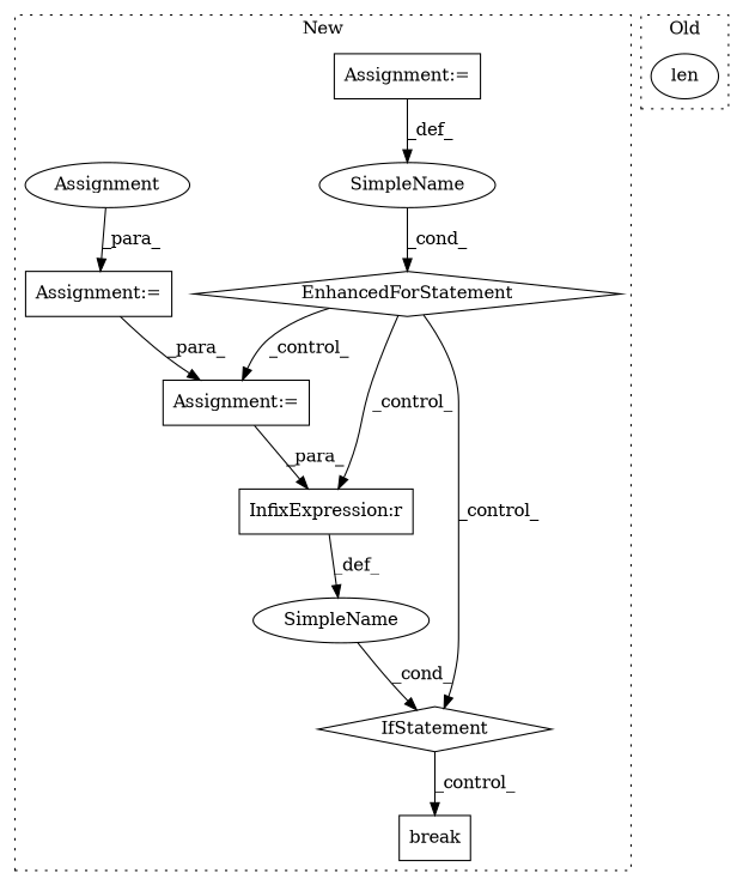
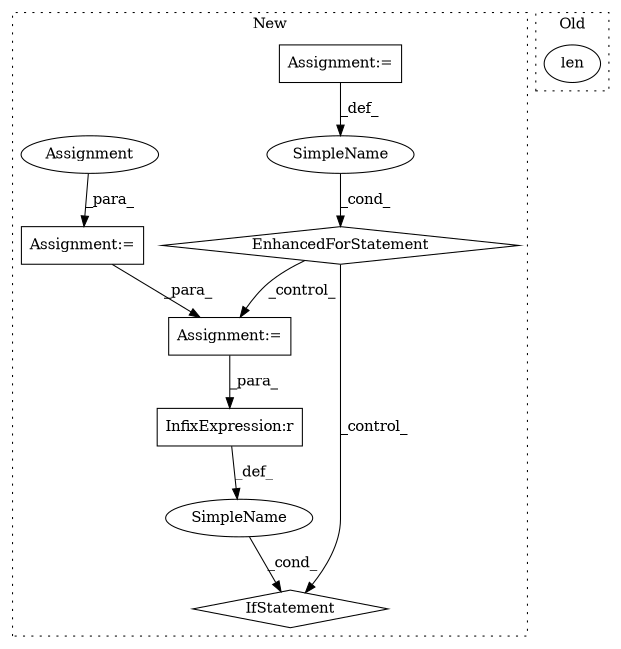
  digraph {
    node [a=7 l="57,2" s="4931,5021" shape=box]
-   n1 [a=10 l=6 label=break s=5110]
    n2 [a=25 l="4,2" label=IfStatement s="5085,5096" shape=diamond]
    n3 [a=42 label=SimpleName shape=ellipse l="" s=""]
    n4 [a=42 l=4 label=SimpleName s=5010 shape=ellipse]
    n5 [a=70 label=EnhancedForStatement shape=diamond]
    n6 [a=27 l=3 label="InfixExpression:r" s=5090]
    n7 [label="Assignment:="]
    n8 [l=2 label="Assignment:=" s=5034]
    n9 [l=1 label="Assignment:=" s=4921]
    n10 [a=34 l=1 label=Assignment s=4922 shape=ellipse]
    n11 [a=32 l="4,1" label=len s="4824,4839" shape=ellipse]
    subgraph cluster_1 {
      label=New
      style=dotted
-     n1
      n2
      n3
      n4
      n5
      n6
      n7
      n8
      n9
      n10
    }
    subgraph cluster_2 {
      label=Old
      style=dotted
      n11
    }
-   n2 -> n1 [label=_control_]
    n3 -> n2 [label=_cond_]
    n4 -> n5 [label=_cond_]
    n5 -> n2 [label=_control_]
-   n5 -> n6 [label=_control_]
    n5 -> n8 [label=_control_]
    n6 -> n3 [label=_def_]
    n7 -> n4 [label=_def_]
    n8 -> n6 [label=_para_]
    n9 -> n8 [label=_para_]
    n10 -> n9 [label=_para_]
  }
